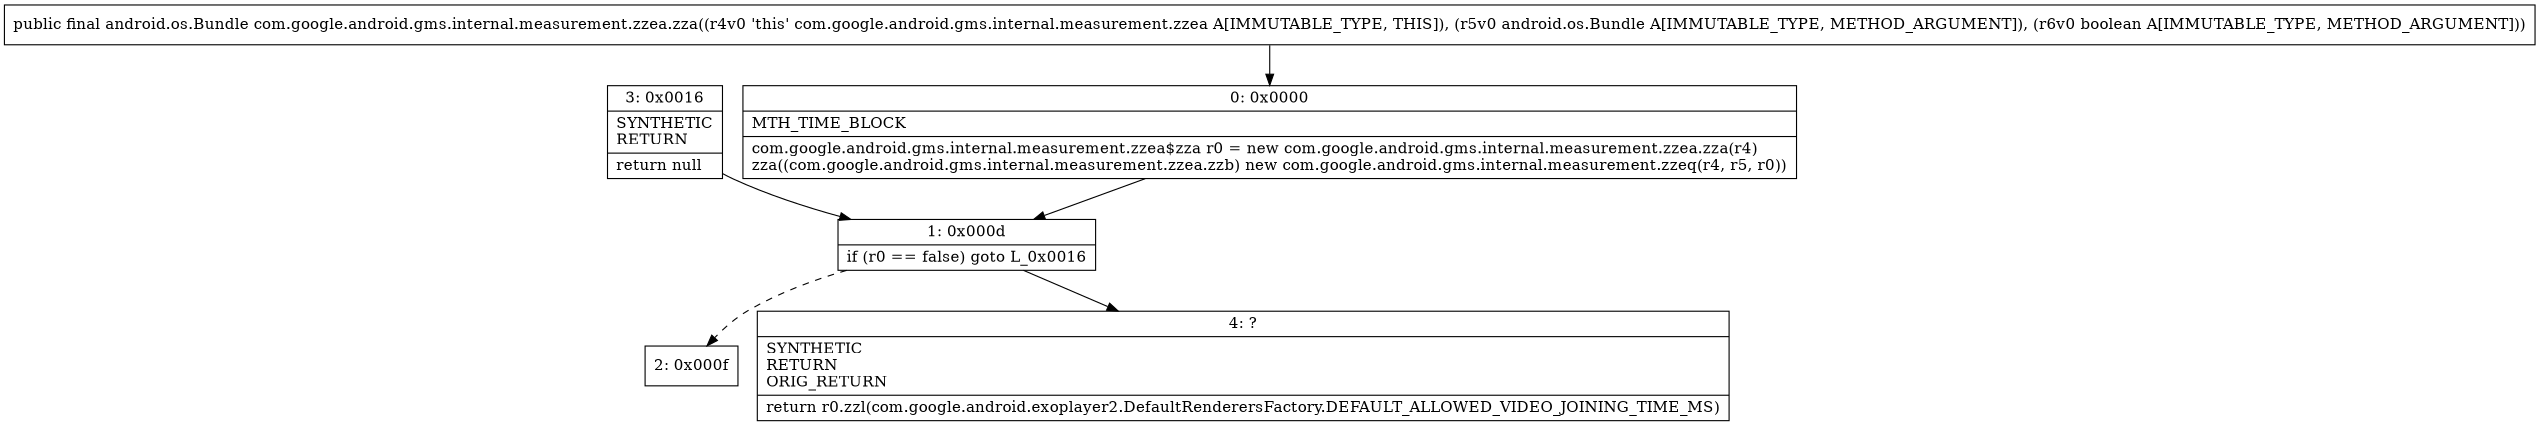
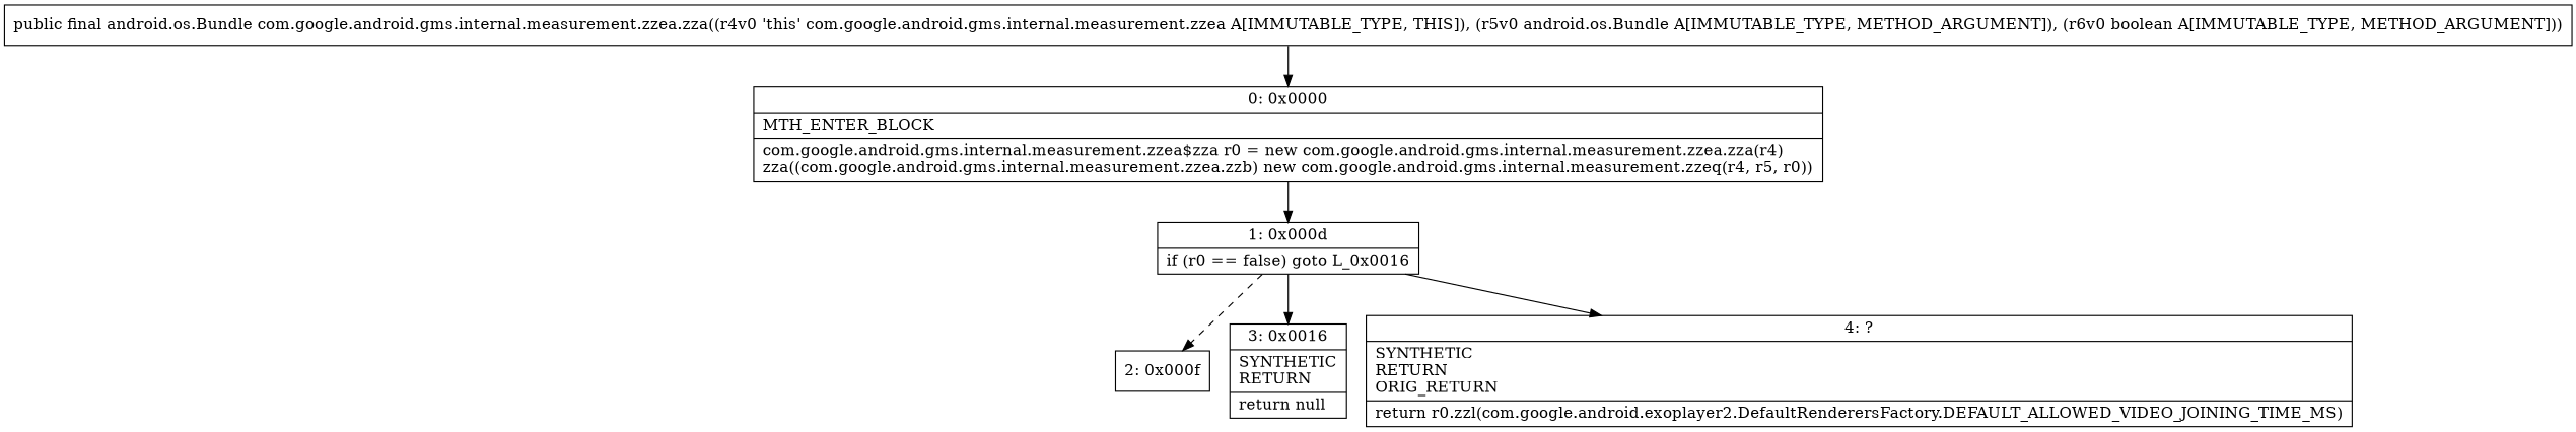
  digraph {
    node [shape=record]
-   n1 [label="{0\:\ 0x0000|MTH_TIME_BLOCK\l|com.google.android.gms.internal.measurement.zzea$zza r0 = new com.google.android.gms.internal.measurement.zzea.zza(r4)\lzza((com.google.android.gms.internal.measurement.zzea.zzb) new com.google.android.gms.internal.measurement.zzeq(r4, r5, r0))\l}"]
+   n1 [label="{0\:\ 0x0000|MTH_ENTER_BLOCK\l|com.google.android.gms.internal.measurement.zzea$zza r0 = new com.google.android.gms.internal.measurement.zzea.zza(r4)\lzza((com.google.android.gms.internal.measurement.zzea.zzb) new com.google.android.gms.internal.measurement.zzeq(r4, r5, r0))\l}"]
    n2 [label="{1\:\ 0x000d|if (r0 == false) goto L_0x0016\l}"]
    n3 [label="{2\:\ 0x000f}"]
    n4 [label="{3\:\ 0x0016|SYNTHETIC\lRETURN\l|return null\l}"]
    n5 [label="{4\:\ ?|SYNTHETIC\lRETURN\lORIG_RETURN\l|return r0.zzl(com.google.android.exoplayer2.DefaultRenderersFactory.DEFAULT_ALLOWED_VIDEO_JOINING_TIME_MS)\l}"]
    n6 [label="{public final android.os.Bundle com.google.android.gms.internal.measurement.zzea.zza((r4v0 'this' com.google.android.gms.internal.measurement.zzea A[IMMUTABLE_TYPE, THIS]), (r5v0 android.os.Bundle A[IMMUTABLE_TYPE, METHOD_ARGUMENT]), (r6v0 boolean A[IMMUTABLE_TYPE, METHOD_ARGUMENT])) }"]
    n1 -> n2
    n2 -> n3 [style=dashed]
-   n4 -> n2
+   n2 -> n4
    n2 -> n5
    n6 -> n1
  }
